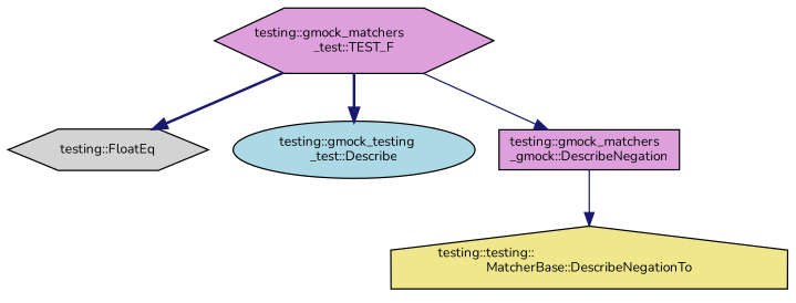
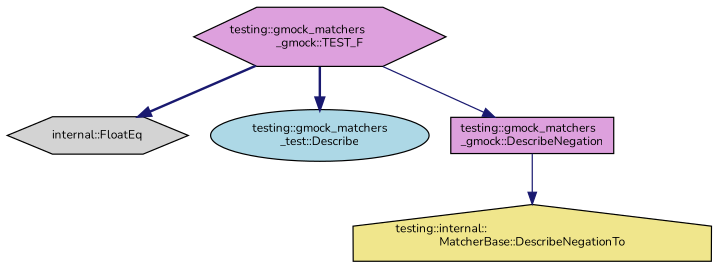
  digraph {
    fontname=Nunito
    rankdir=TB
    node [color=black fillcolor=plum fontname=Nunito fontsize=10 shape=hexagon style=filled]
    edge [color=midnightblue fontname=Nunito fontsize=10 labelfontname=Helvetica labelfontsize=10 style=bold]
-   n1 [fontcolor=black height=0.2 label="testing::gmock_matchers\l_test::TEST_F" width=0.4]
-   n2 [fillcolor=lightgrey height=0.2 label="testing::FloatEq" width=0.4]
-   n3 [fillcolor=lightblue height=0.2 label="testing::gmock_testing\l_test::Describe" shape=ellipse width=0.4]
+   n1 [fontcolor=black height=0.2 label="testing::gmock_matchers\l_gmock::TEST_F" width=0.4]
+   n2 [fillcolor=lightgrey height=0.2 label="internal::FloatEq" width=0.4]
+   n3 [fillcolor=lightblue height=0.2 label="testing::gmock_matchers\l_test::Describe" shape=ellipse width=0.4]
    n4 [height=0.2 label="testing::gmock_matchers\l_gmock::DescribeNegation" shape=box width=0.4]
-   n5 [fillcolor=khaki height=0.2 label="testing::testing::\lMatcherBase::DescribeNegationTo" shape=house width=0.4]
+   n5 [fillcolor=khaki height=0.2 label="testing::internal::\lMatcherBase::DescribeNegationTo" shape=house width=0.4]
    n1 -> n2
    n1 -> n3
    n1 -> n4 [style=solid]
    n4 -> n5 [style=solid]
  }
